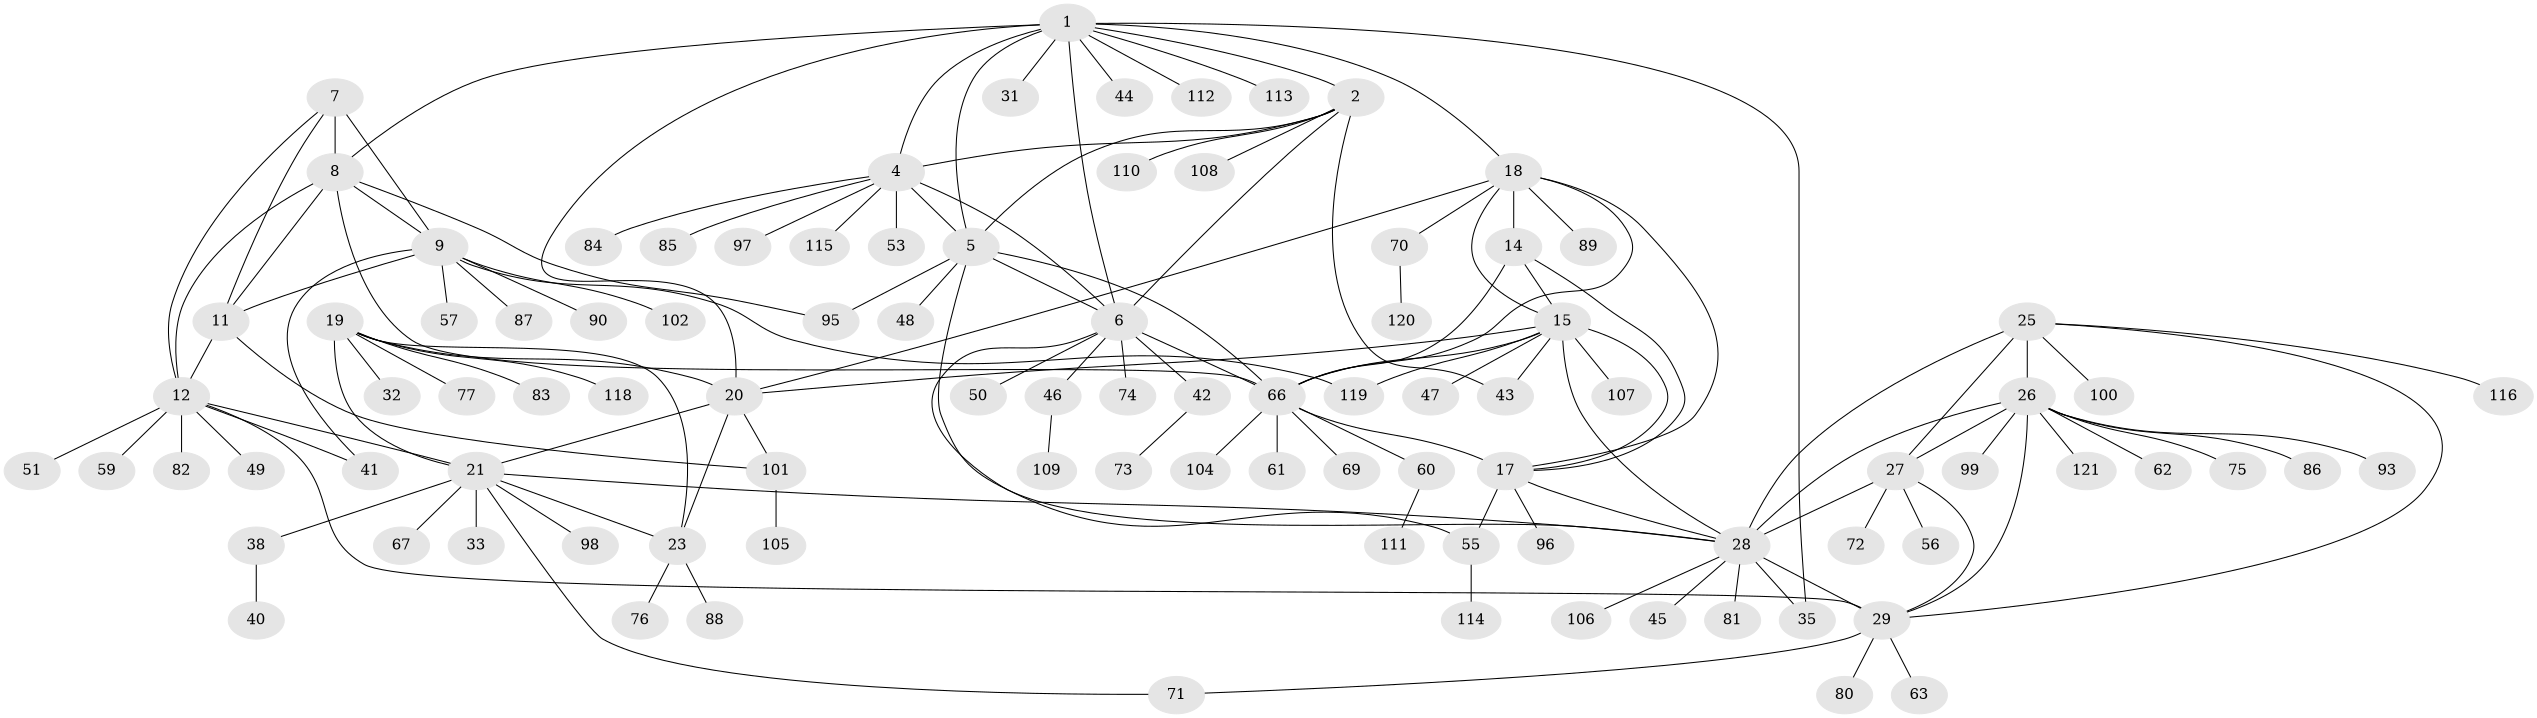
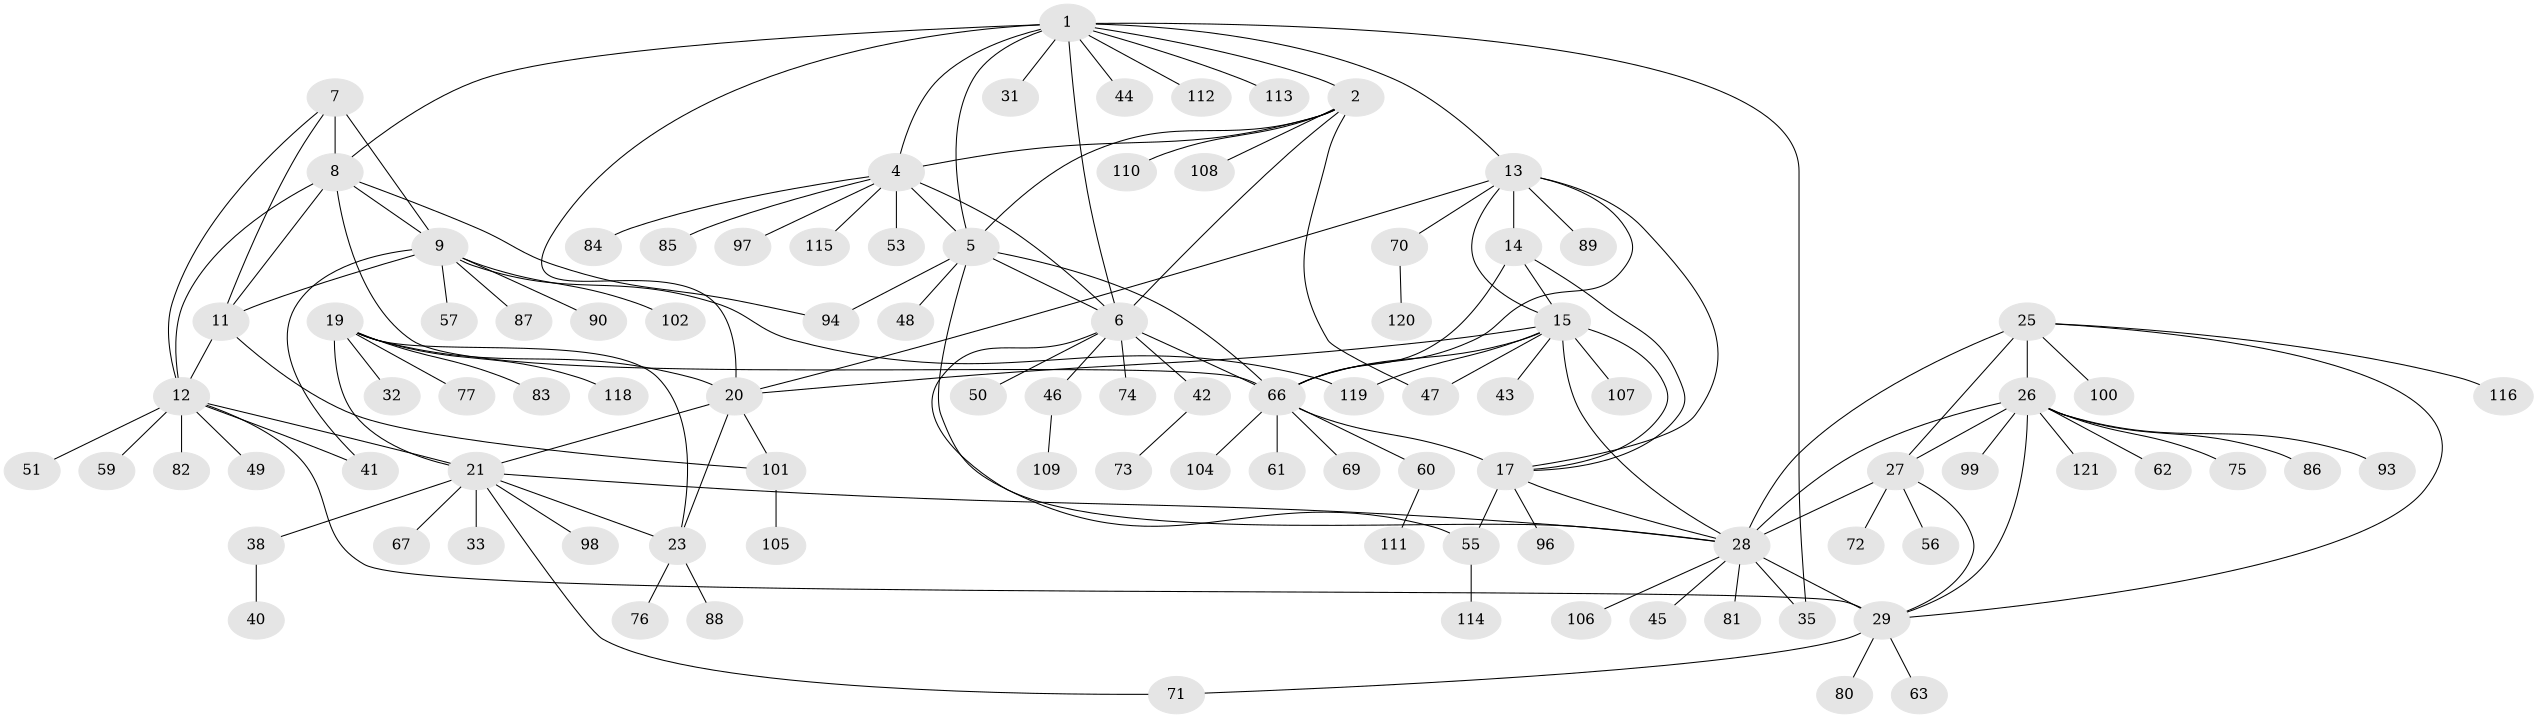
  graph {
    node [color=gray90 style=filled]
    1 [super="+3"]
    2 [super="+54"]
    4 [super="+66"]
    5 [super="+68"]
    6 [super="+103"]
    8 [super="+10"]
-   13 [super="+58" label=18]
+   13 [super="+58"]
    20 [super="+37"]
    31
    35
    44
    112
    113
    43
    108
    110
    53
    84
    85
    97
    115
    n22 [label=66 super="+18"]
    28 [super="+30"]
    48
-   95
+   95 [label=94]
    42
    46
    50
    74
    55
    9 [super="+91"]
    11 [super="+92"]
    12 [super="+64"]
    14
    15 [super="+79"]
    17 [super="+65"]
    70
    89
    101
    21 [super="+24"]
    23 [super="+52"]
    60
    61
    69
    104
    29 [super="+36"]
    45
    81
    106
    73 [super="+78"]
    109
    7
    57
    87
    n55 [label=90]
    102
    119
    41
    49
    51
    59
    82
    105
    98
    33
    38
    67
    71
    63
    80
    47
    107
    96
    120
    111
    114
    19 [super="+22"]
    32
    77
    83 [super="+117"]
    118
    76
    88
    40
    25 [super="+90"]
    26 [super="+34"]
    27 [super="+39"]
    100
    116
    62
    75
    86
    93
    99
    121
    56
    72
    1 -- 2 [weight=2]
    1 -- 4 [weight=2]
    1 -- 5 [weight=2]
    1 -- 6 [weight=2]
    1 -- 8
    1 -- 13
    1 -- 20
    1 -- 31
    1 -- 35
    1 -- 44
    1 -- 112
    1 -- 113
    2 -- 4
    2 -- 5
    2 -- 6
-   2 -- 43
+   2 -- 47
    2 -- 108
    2 -- 110
    4 -- 5
    4 -- 6
    4 -- 53
    4 -- 84
    4 -- 85
    4 -- 97
    4 -- 115
    5 -- 6
    5 -- n22
    5 -- 28
    5 -- 48
    5 -- 95
    6 -- n22
    6 -- 42
    6 -- 46
    6 -- 50
    6 -- 74
    6 -- 55
    8 -- n22
    8 -- 95
    8 -- 9 [weight=2]
    8 -- 11 [weight=2]
    8 -- 12 [weight=2]
    13 -- 20
    13 -- n22 [weight=2]
    13 -- 14
    13 -- 15
    13 -- 17
    13 -- 70
    13 -- 89
    20 -- 101
    20 -- 21 [weight=2]
    20 -- 23
    n22 -- 17 [weight=2]
    n22 -- 60
    n22 -- 61
    n22 -- 69
    n22 -- 104
    28 -- 35
    28 -- 29 [weight=2]
    28 -- 45
    28 -- 81
    28 -- 106
    42 -- 73
    46 -- 109
    55 -- 114
    9 -- 11
    9 -- 57
    9 -- 87
    9 -- n55
    9 -- 102
    9 -- 119
    9 -- 41
    11 -- 12
    11 -- 101
    12 -- 21
    12 -- 29
    12 -- 41
    12 -- 49
    12 -- 51
    12 -- 59
    12 -- 82
    14 -- n22 [weight=2]
    14 -- 15
    14 -- 17
    15 -- 20
    15 -- 43
    15 -- n22 [weight=2]
    15 -- 28
    15 -- 17
    15 -- 119
    15 -- 47
    15 -- 107
    17 -- 28
    17 -- 55
    17 -- 96
    70 -- 120
    101 -- 105
    21 -- 28
    21 -- 23 [weight=2]
    21 -- 98
    21 -- 33
    21 -- 38
    21 -- 67
    21 -- 71
    23 -- 76
    23 -- 88
    60 -- 111
    29 -- 71
    29 -- 63
    29 -- 80
    7 -- 8 [weight=2]
    7 -- 9
    7 -- 11
    7 -- 12
    38 -- 40
    19 -- 20 [weight=2]
    19 -- 21 [weight=4]
    19 -- 23 [weight=2]
    19 -- 32
    19 -- 77
    19 -- 83
    19 -- 118
    25 -- 28 [weight=2]
    25 -- 29
    25 -- 26
    25 -- 27
    25 -- 100
    25 -- 116
    26 -- 28 [weight=2]
    26 -- 29
    26 -- 27
    26 -- 62
    26 -- 75
    26 -- 86
    26 -- 93
    26 -- 99
    26 -- 121
    27 -- 28 [weight=2]
    27 -- 29
    27 -- 56
    27 -- 72
  }
